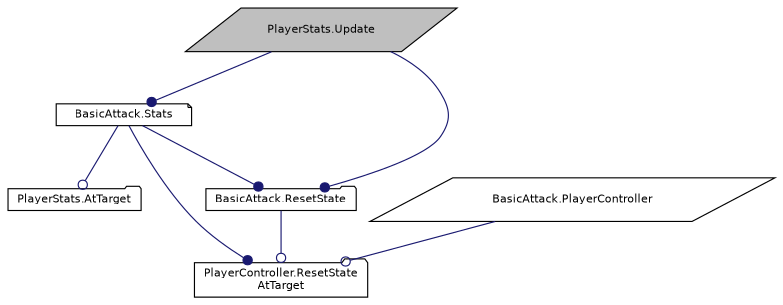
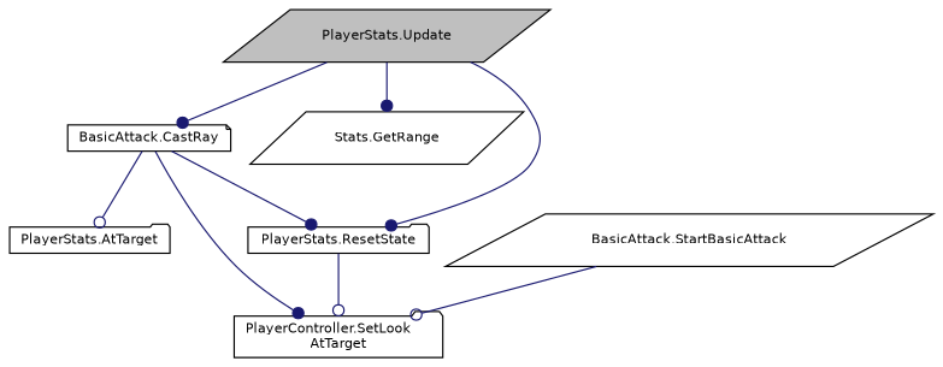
  digraph {
    rankdir=TB
    node [color=black fillcolor=white fontname=Helvetica fontsize=10 shape=parallelogram style=filled]
    edge [arrowhead=dot color=midnightblue fontname=Helvetica fontsize=10 labelfontname=Helvetica labelfontsize=10 style=solid]
    n1 [fillcolor=grey75 fontcolor=black height=0.2 label="PlayerStats.Update" width=0.4]
-   n2 [height=0.2 label="BasicAttack.Stats" shape=note width=0.4]
-   n4 [height=0.2 label="BasicAttack.ResetState" shape=folder width=0.4]
+   n2 [height=0.2 label="BasicAttack.CastRay" shape=note width=0.4]
+   n3 [height=0.2 label="Stats.GetRange" width=0.4]
+   n4 [height=0.2 label="PlayerStats.ResetState" shape=folder width=0.4]
    n5 [height=0.2 label="PlayerStats.AtTarget" shape=folder width=0.4]
-   n6 [height=0.2 label="PlayerController.ResetState\lAtTarget" shape=folder width=0.4]
-   n7 [height=0.2 label="BasicAttack.PlayerController" width=0.4]
+   n6 [height=0.2 label="PlayerController.SetLook\lAtTarget" shape=folder width=0.4]
+   n7 [height=0.2 label="BasicAttack.StartBasicAttack" width=0.4]
    n1 -> n2
+   n1 -> n3
    n1 -> n4
    n2 -> n4
    n2 -> n5 [arrowhead=odot]
    n2 -> n6
    n4 -> n6 [arrowhead=odot]
    n7 -> n6 [arrowhead=odot]
  }
